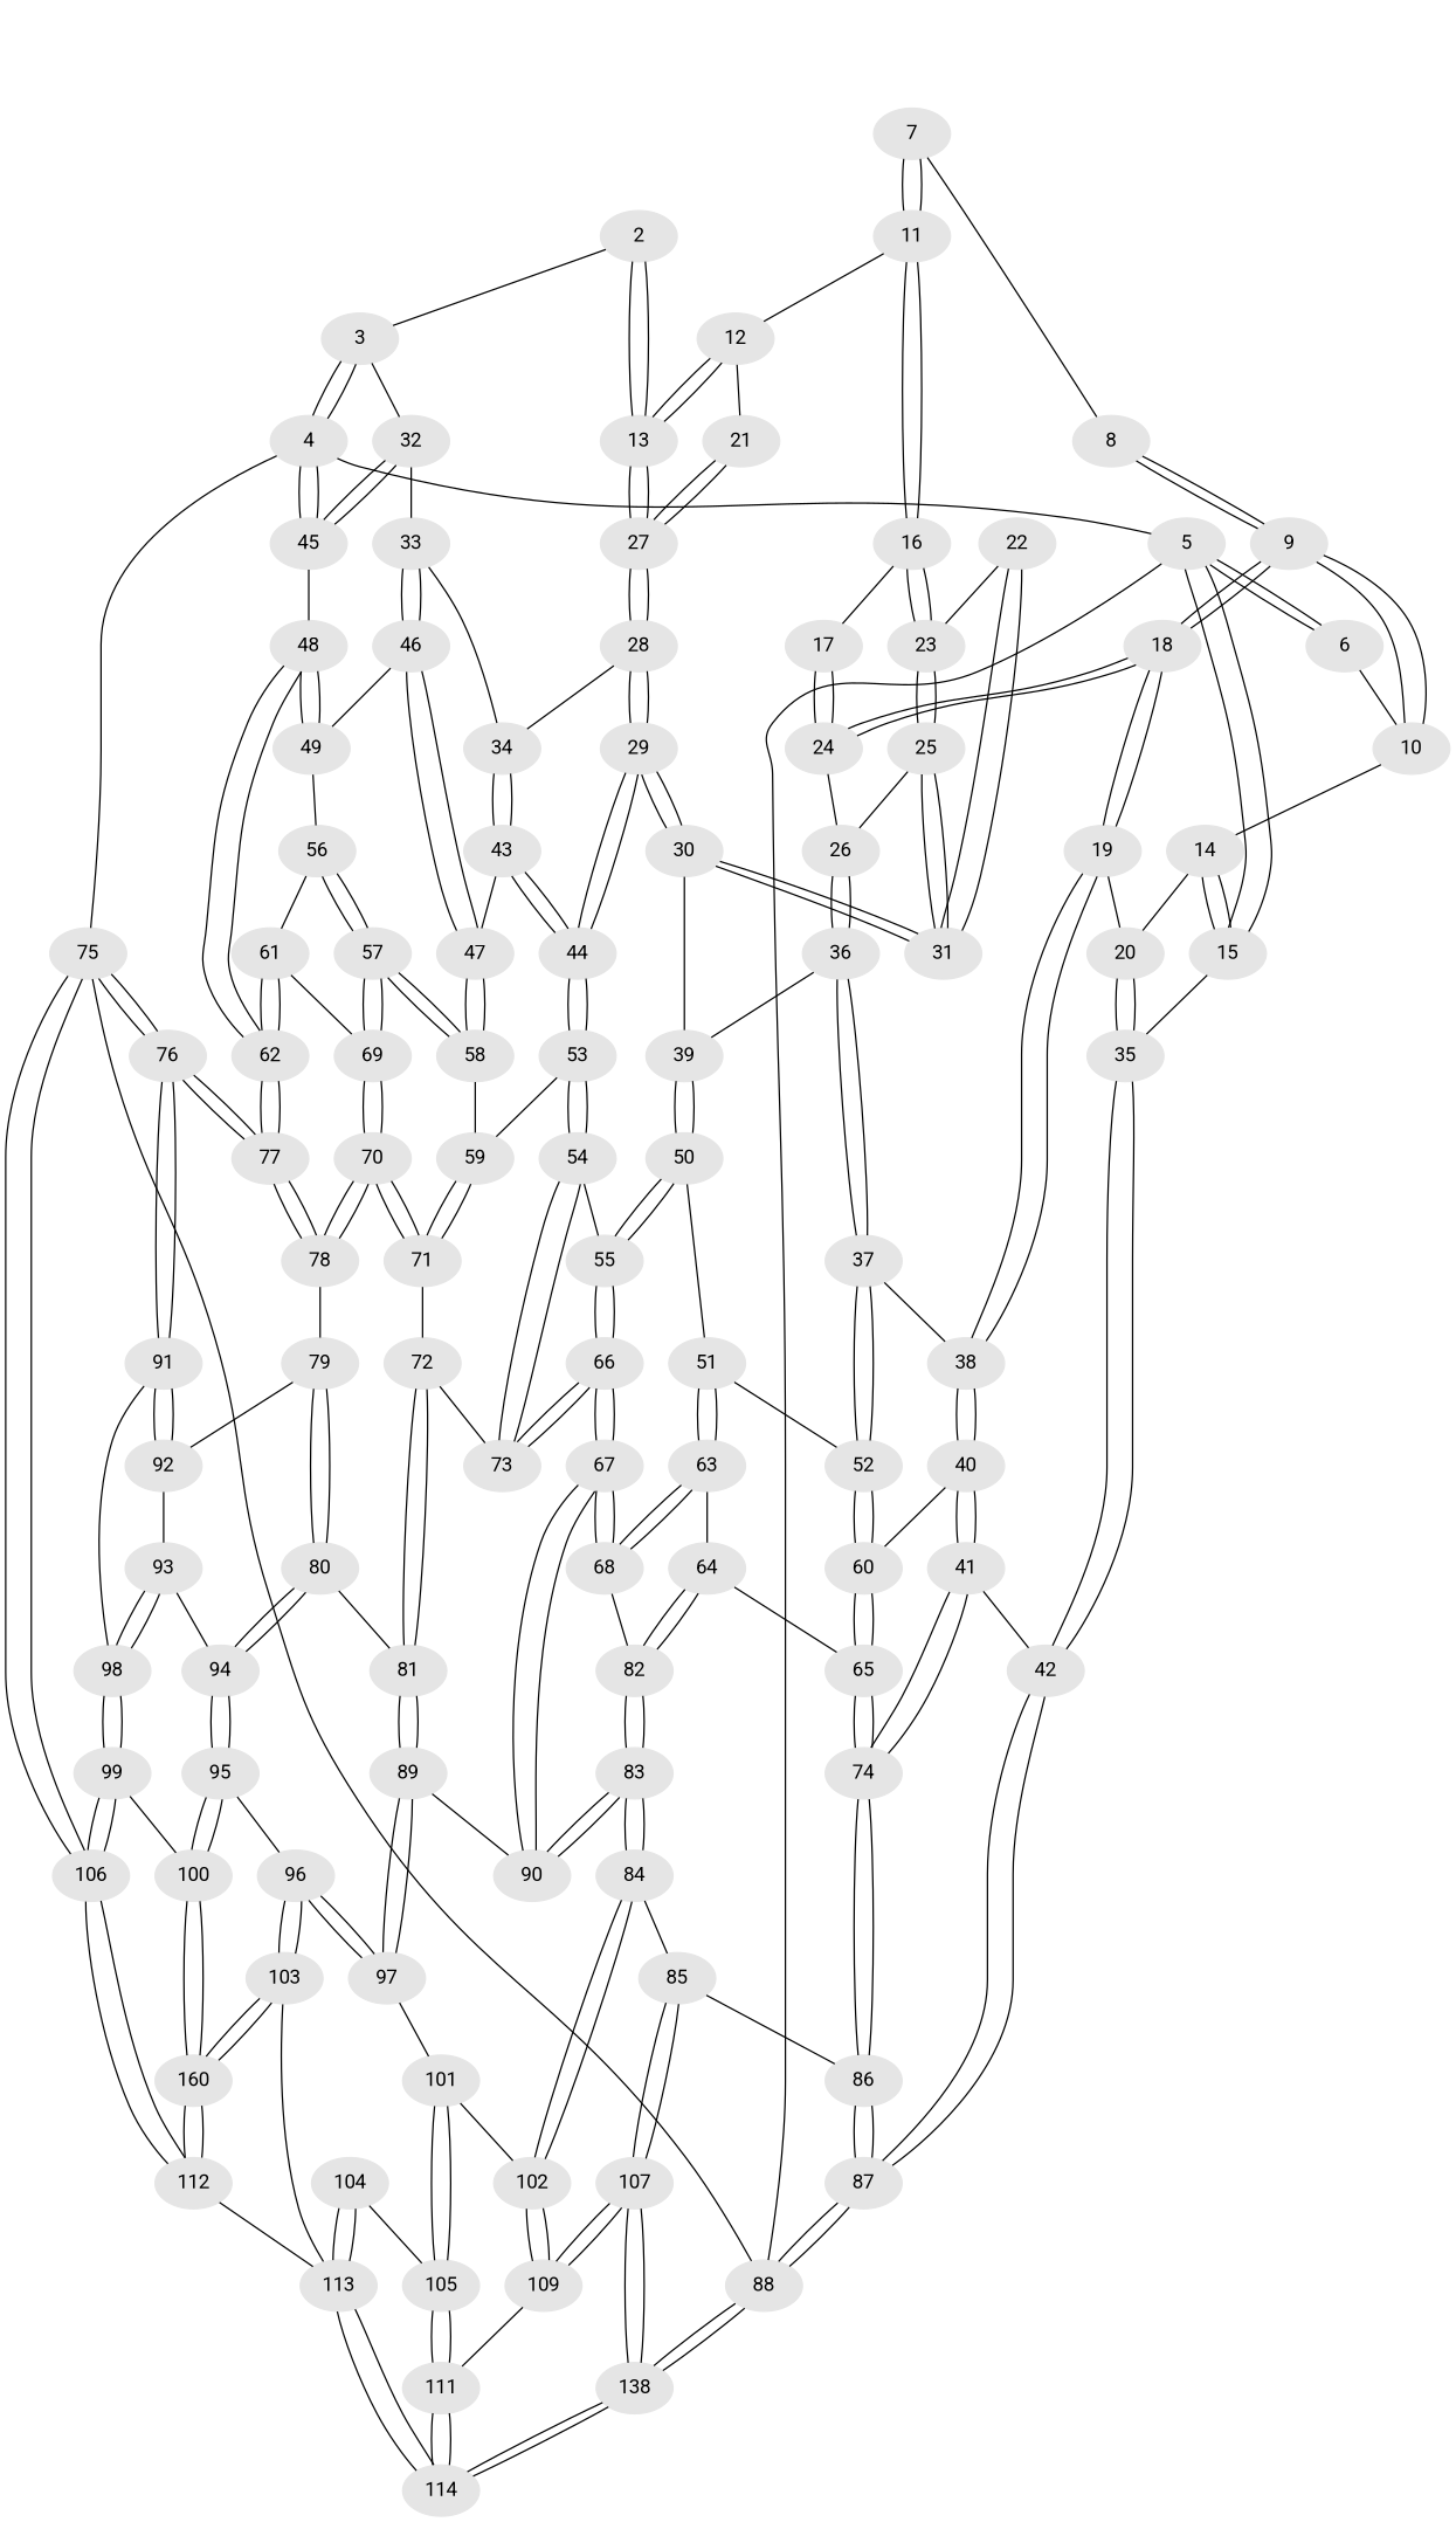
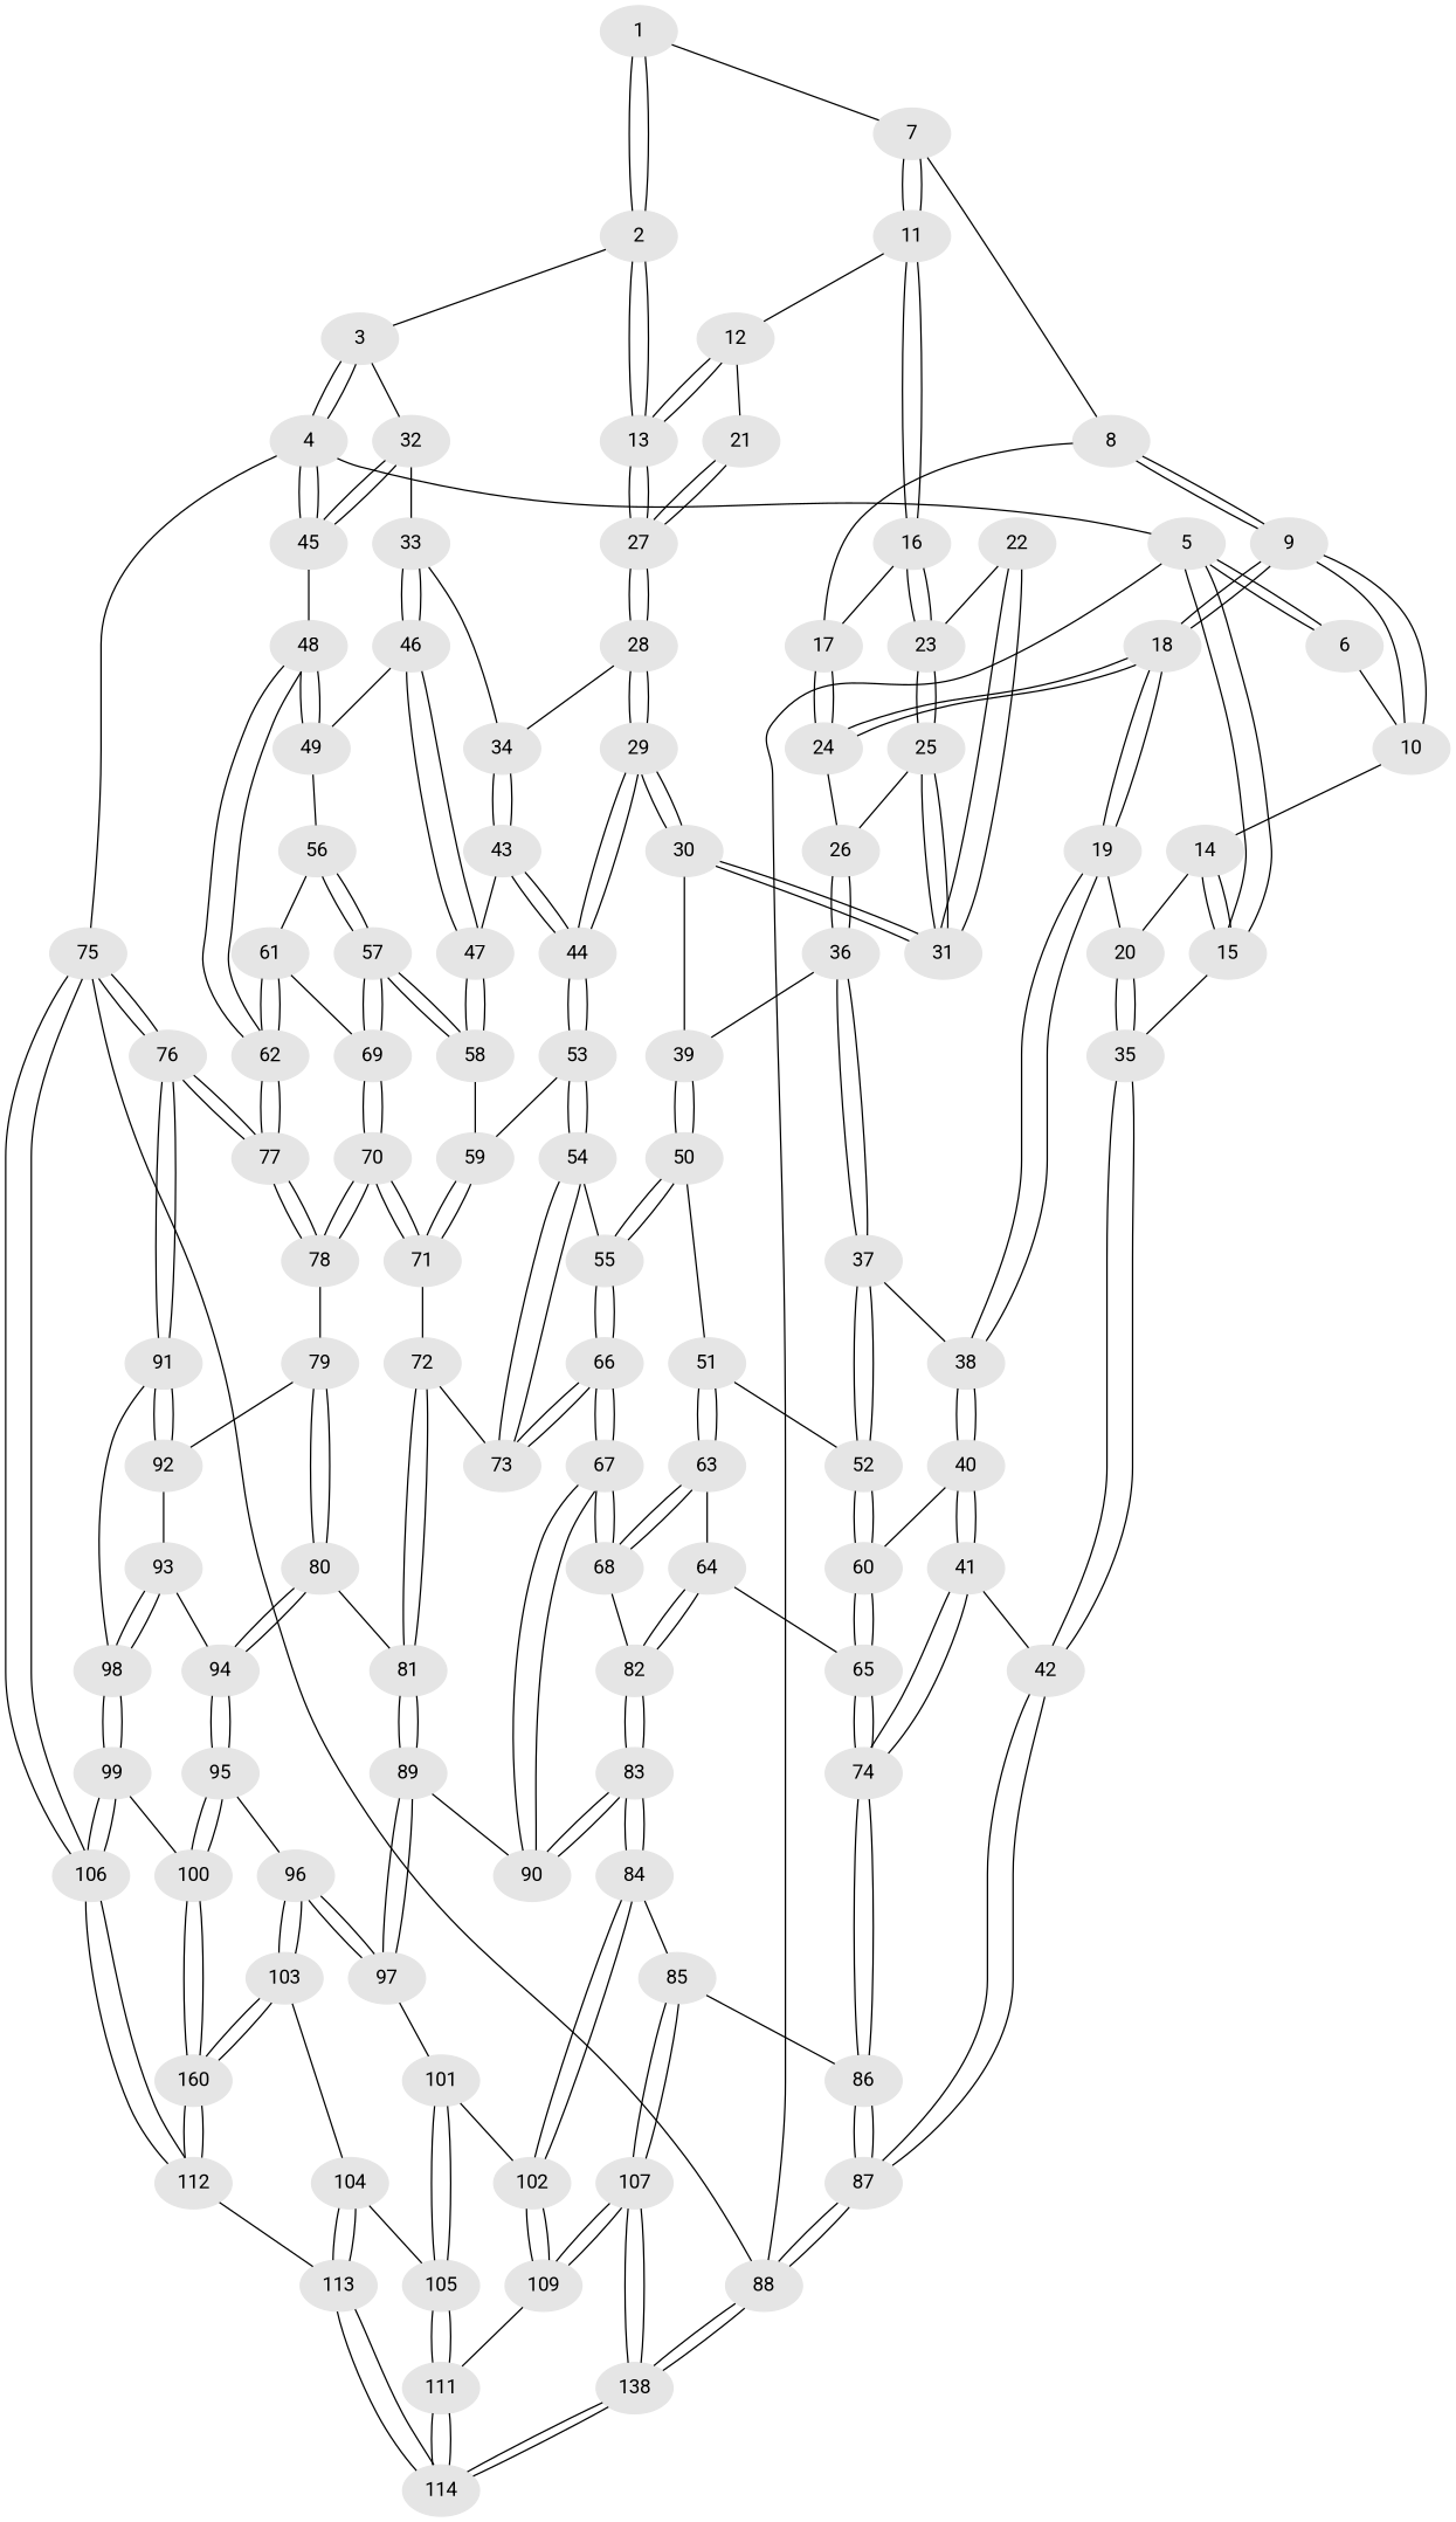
  graph {
    fontname=Roboto
    node [color=gray90 fontname=Roboto style=filled]
    edge [fontname=Roboto]
+   1
    2
    7
    3
    13
    8
    11
    4
    32
    27
    5
    45
    75
    33
    6
    15
    88
    48
    76
    106
    10
    35
    n23 [label=138]
    14
    9
    17
    12
    16
    18
    24
    19
    20
    21
    23
    28
    42
    25
    26
    38
    40
    22
    31
    36
    39
    37
    29
    34
    30
    44
    43
    53
    50
    46
    47
    49
    87
    52
    60
    41
    51
    55
    74
    65
    86
    58
    54
    59
    62
    56
    77
    57
    61
    63
    66
    64
    68
    73
    71
    67
    69
    70
    72
    78
    82
    83
    90
    79
    81
    89
    91
    112
    92
    98
    80
    94
    93
    95
    97
    84
    85
    102
    107
    109
    114
    101
    99
    96
    100
    103
    n110 [label=160]
    104
    105
    111
    113
+   1 -- 2
+   1 -- 2
+   1 -- 7
    2 -- 3
    2 -- 13
    2 -- 13
    7 -- 8
    7 -- 11
    7 -- 11
    3 -- 4
    3 -- 4
    3 -- 32
    13 -- 27
    13 -- 27
    8 -- 9
    8 -- 9
+   8 -- 17
    11 -- 12
    11 -- 16
    11 -- 16
    4 -- 5
    4 -- 45
    4 -- 45
    4 -- 75
    32 -- 45
    32 -- 45
    32 -- 33
    27 -- 28
    27 -- 28
    5 -- 6
    5 -- 6
    5 -- 15
    5 -- 15
    5 -- 88
    45 -- 48
    75 -- 88
    75 -- 76
    75 -- 76
    75 -- 106
    75 -- 106
    33 -- 34
    33 -- 46
    33 -- 46
    6 -- 10
    15 -- 35
    88 -- n23
    88 -- n23
    48 -- 49
    48 -- 49
    48 -- 62
    48 -- 62
    76 -- 77
    76 -- 77
    76 -- 91
    76 -- 91
    106 -- 112
    106 -- 112
    10 -- 14
    35 -- 42
    35 -- 42
    n23 -- 114
    n23 -- 114
    14 -- 15
    14 -- 15
    14 -- 20
    9 -- 10
    9 -- 10
    9 -- 18
    9 -- 18
    17 -- 24
    17 -- 24
    12 -- 13
    12 -- 13
    12 -- 21
    16 -- 17
    16 -- 23
    16 -- 23
    18 -- 24
    18 -- 24
    18 -- 19
    18 -- 19
    24 -- 26
    19 -- 20
    19 -- 38
    19 -- 38
    20 -- 35
    20 -- 35
    21 -- 27
    21 -- 27
    23 -- 25
    23 -- 25
    28 -- 29
    28 -- 29
    28 -- 34
    42 -- 87
    42 -- 87
    25 -- 26
    25 -- 31
    25 -- 31
    26 -- 36
    26 -- 36
    38 -- 40
    38 -- 40
    40 -- 60
    40 -- 41
    40 -- 41
    22 -- 23
    22 -- 31
    22 -- 31
    36 -- 39
    36 -- 37
    36 -- 37
    39 -- 50
    39 -- 50
    37 -- 38
    37 -- 52
    37 -- 52
    29 -- 30
    29 -- 30
    29 -- 44
    29 -- 44
    34 -- 43
    34 -- 43
    30 -- 31
    30 -- 31
    30 -- 39
    44 -- 53
    44 -- 53
    43 -- 44
    43 -- 44
    43 -- 47
    53 -- 54
    53 -- 54
    53 -- 59
    50 -- 51
    50 -- 55
    50 -- 55
    46 -- 47
    46 -- 47
    46 -- 49
    47 -- 58
    47 -- 58
    49 -- 56
    87 -- 88
    87 -- 88
    52 -- 60
    52 -- 60
    60 -- 65
    60 -- 65
    41 -- 42
    41 -- 74
    41 -- 74
    51 -- 52
    51 -- 63
    51 -- 63
    55 -- 66
    55 -- 66
    74 -- 86
    74 -- 86
    65 -- 74
    65 -- 74
    86 -- 87
    86 -- 87
    58 -- 59
    54 -- 55
    54 -- 73
    54 -- 73
    59 -- 71
    59 -- 71
    62 -- 77
    62 -- 77
    56 -- 57
    56 -- 57
    56 -- 61
    77 -- 78
    77 -- 78
    57 -- 58
    57 -- 58
    57 -- 69
    57 -- 69
    61 -- 62
    61 -- 62
    61 -- 69
    63 -- 64
    63 -- 68
    63 -- 68
    66 -- 73
    66 -- 73
    66 -- 67
    66 -- 67
    64 -- 65
    64 -- 82
    64 -- 82
    68 -- 82
    71 -- 72
    67 -- 68
    67 -- 68
    67 -- 90
    67 -- 90
    69 -- 70
    69 -- 70
    70 -- 71
    70 -- 71
    70 -- 78
    70 -- 78
    72 -- 73
    72 -- 81
    72 -- 81
    78 -- 79
    82 -- 83
    82 -- 83
    83 -- 90
    83 -- 90
    83 -- 84
    83 -- 84
    79 -- 92
    79 -- 80
    79 -- 80
    81 -- 89
    81 -- 89
    89 -- 90
    89 -- 97
    89 -- 97
    91 -- 92
    91 -- 92
    91 -- 98
    112 -- 113
    92 -- 93
    98 -- 99
    98 -- 99
    80 -- 81
    80 -- 94
    80 -- 94
    94 -- 95
    94 -- 95
    93 -- 98
    93 -- 98
    93 -- 94
    95 -- 96
    95 -- 100
    95 -- 100
    97 -- 101
    84 -- 85
    84 -- 102
    84 -- 102
    85 -- 86
    85 -- 107
    85 -- 107
    102 -- 109
    102 -- 109
    107 -- n23
    107 -- n23
    107 -- 109
    107 -- 109
    109 -- 111
    101 -- 102
    101 -- 105
    101 -- 105
    99 -- 106
    99 -- 106
    99 -- 100
    96 -- 97
    96 -- 97
    96 -- 103
    96 -- 103
    100 -- n110
    100 -- n110
    103 -- n110
    103 -- n110
-   103 -- 113
+   103 -- 104
    n110 -- 112
    n110 -- 112
    104 -- 105
    104 -- 113
    104 -- 113
    105 -- 111
    105 -- 111
    111 -- 114
    111 -- 114
    113 -- 114
    113 -- 114
  }
